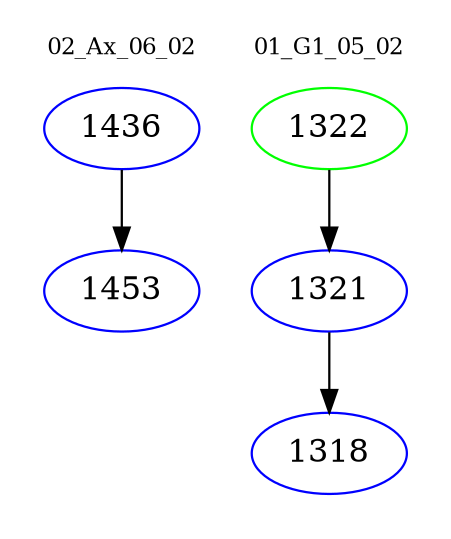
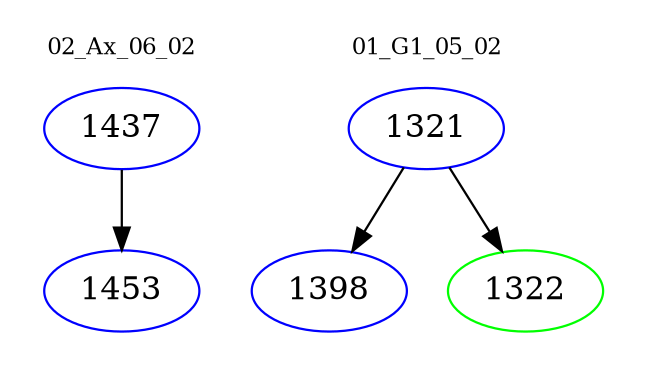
  digraph {
    fontname="DejaVu Serif"
    node [color=blue fontname="DejaVu Serif"]
    edge [color=black fontname="DejaVu Serif"]
-   n1 [label=1436]
+   n1 [label=1437]
    n2 [label=1453]
    n3 [label=1321]
-   n4 [label=1318]
+   n4 [label=1398]
    n5 [color=green label=1322]
    subgraph cluster_1 {
      color=white
      fontsize=10
      label="02_Ax_06_02"
      n1
      n2
    }
    subgraph cluster_2 {
      color=white
      fontsize=10
      label="01_G1_05_02"
      n3
      n4
      n5
    }
    n1 -> n2
    n3 -> n4
-   n5 -> n3
+   n3 -> n5
  }
